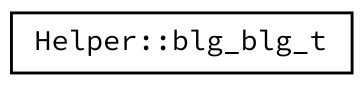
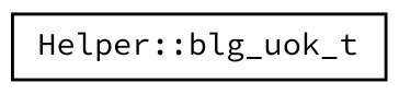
  digraph {
    rankdir=LR
    fontname="Source Code Pro"
-   n1 [color=black fillcolor=white fontname="Source Code Pro" fontsize=10 height=0.2 label="Helper::blg_blg_t" shape=record style=filled width=0.4]
+   n1 [color=black fillcolor=white fontname="Source Code Pro" fontsize=10 height=0.2 label="Helper::blg_uok_t" shape=record style=filled width=0.4]
  }
